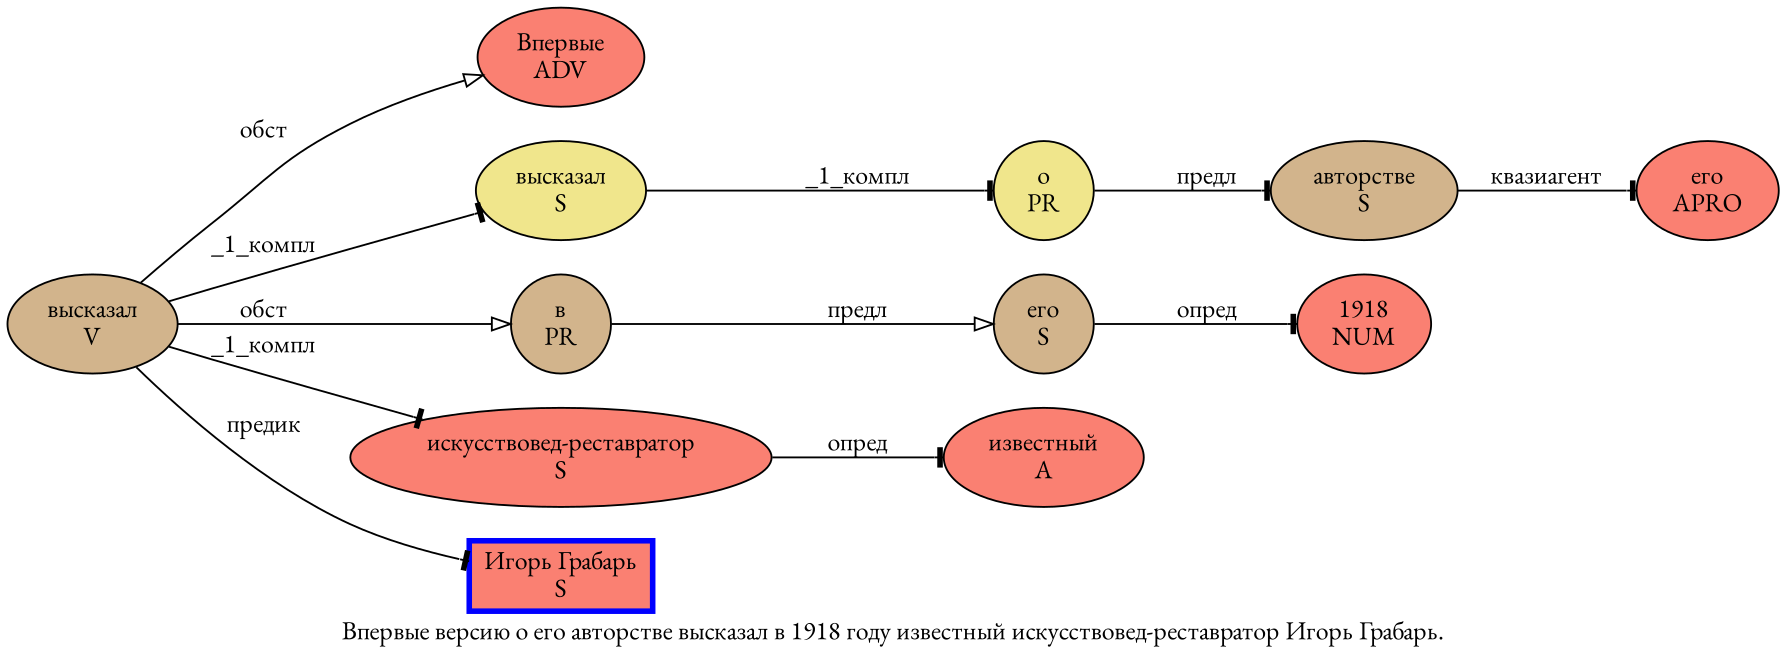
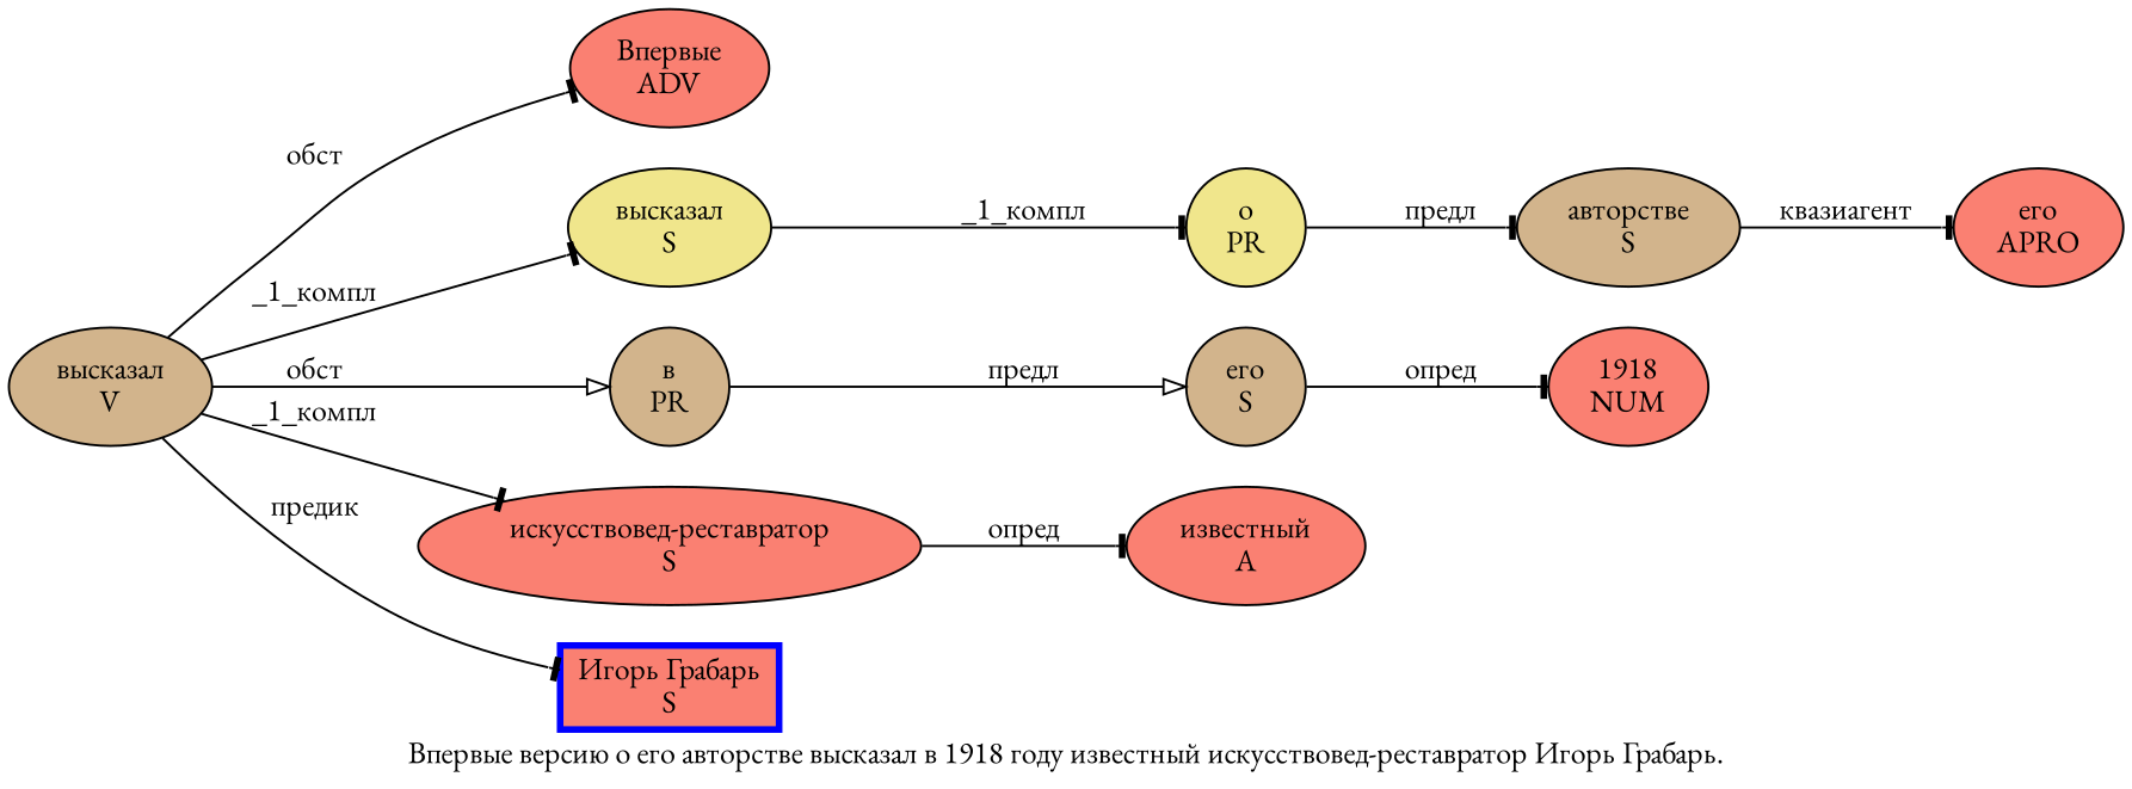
  digraph {
    fontname="EB Garamond"
    label="Впервые версию о его авторстве высказал в 1918 году известный искусствовед-реставратор Игорь Грабарь."
    rankdir=LR
    node [fillcolor=salmon fontname="EB Garamond" penwidth=1 shape=ellipse style=filled]
    edge [arrowhead=tee fontname="EB Garamond"]
    n1 [label="Впервые\nADV"]
    n2 [fillcolor=khaki label="высказал\nS"]
    n3 [fillcolor=khaki label="о\nPR"]
    n4 [fillcolor=tan label="авторстве\nS"]
    n5 [label="его\nAPRO"]
    n6 [fillcolor=tan label="высказал\nV"]
    n7 [fillcolor=tan label="в\nPR"]
    n8 [label="искусствовед-реставратор\nS"]
    n9 [color=blue label="Игорь Грабарь\nS" penwidth=3 shape=box]
    n10 [fillcolor=tan label="его\nS"]
    n11 [label="известный\nA"]
    n12 [label="1918\nNUM"]
    n2 -> n3 [label="_1_компл"]
    n3 -> n4 [label="предл"]
    n4 -> n5 [label="квазиагент"]
-   n6 -> n1 [arrowhead=onormal label="обст"]
+   n6 -> n1 [label="обст"]
    n6 -> n2 [label="_1_компл"]
    n6 -> n7 [arrowhead=onormal label="обст"]
    n6 -> n8 [label="_1_компл"]
    n6 -> n9 [label="предик"]
    n7 -> n10 [arrowhead=onormal label="предл"]
    n8 -> n11 [label="опред"]
    n10 -> n12 [label="опред"]
  }
